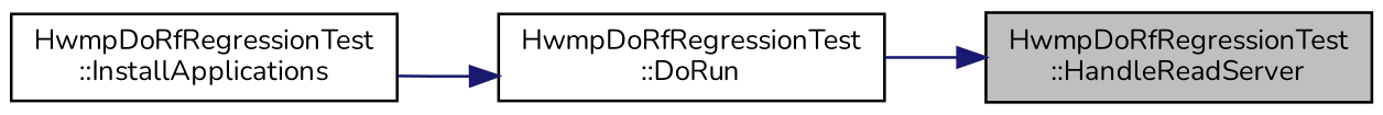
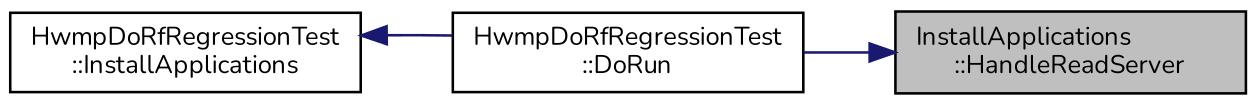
  digraph {
    fontname=Nunito
    rankdir=RL
    node [color=black fillcolor=white fontname=Nunito fontsize=10 shape=record style=filled]
    edge [color=midnightblue dir=back fontname=Nunito fontsize=10 labelfontname=Helvetica labelfontsize=10 style=solid]
-   n1 [fillcolor=grey75 fontcolor=black height=0.2 label="HwmpDoRfRegressionTest\l::HandleReadServer" width=0.4]
+   n1 [fillcolor=grey75 fontcolor=black height=0.2 label="InstallApplications\l::HandleReadServer" width=0.4]
    n2 [height=0.2 label="HwmpDoRfRegressionTest\l::DoRun" width=0.4]
    n3 [height=0.2 label="HwmpDoRfRegressionTest\l::InstallApplications" width=0.4]
    n1 -> n2
-   n2 -> n3
+   n3 -> n2
  }
